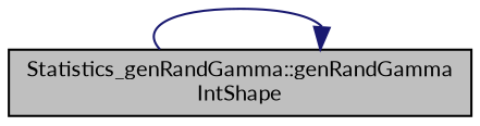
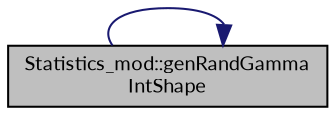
  digraph {
    rankdir=LR
    fontname=Lato
-   n1 [color=black fillcolor=grey75 fontcolor=black fontname=Lato fontsize=10 height=0.2 label="Statistics_genRandGamma::genRandGamma\lIntShape" shape=record style=filled width=0.4]
+   n1 [color=black fillcolor=grey75 fontcolor=black fontname=Lato fontsize=10 height=0.2 label="Statistics_mod::genRandGamma\lIntShape" shape=record style=filled width=0.4]
    n1 -> n1 [color=midnightblue fontname=Lato fontsize=10 labelfontname=Helvetica labelfontsize=10 style=solid]
  }
